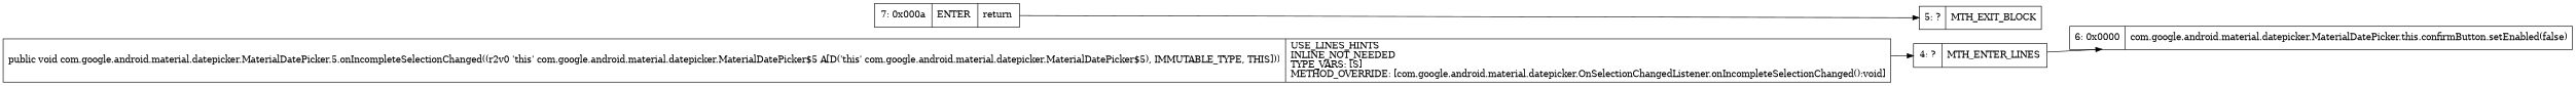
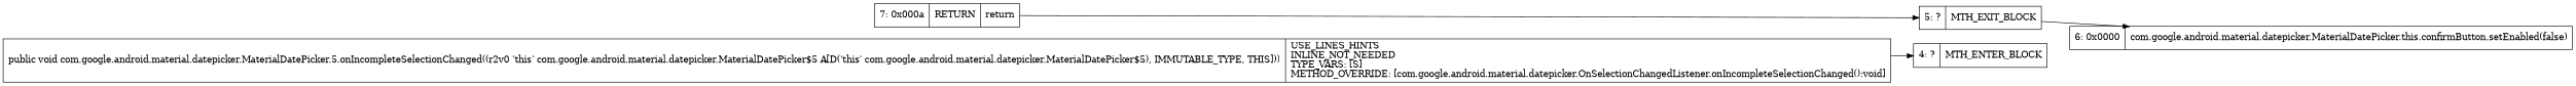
  digraph {
    rankdir=LR
    node [shape=record]
-   n1 [label="{4\:\ ?|MTH_ENTER_LINES\l}"]
+   n1 [label="{4\:\ ?|MTH_ENTER_BLOCK\l}"]
    n2 [label="{6\:\ 0x0000|com.google.android.material.datepicker.MaterialDatePicker.this.confirmButton.setEnabled(false)\l}"]
-   n3 [label="{7\:\ 0x000a|ENTER\l|return\l}"]
+   n3 [label="{7\:\ 0x000a|RETURN\l|return\l}"]
    n4 [label="{5\:\ ?|MTH_EXIT_BLOCK\l}"]
    n5 [label="{public void com.google.android.material.datepicker.MaterialDatePicker.5.onIncompleteSelectionChanged((r2v0 'this' com.google.android.material.datepicker.MaterialDatePicker$5 A[D('this' com.google.android.material.datepicker.MaterialDatePicker$5), IMMUTABLE_TYPE, THIS]))  | USE_LINES_HINTS\lINLINE_NOT_NEEDED\lTYPE_VARS: [S]\lMETHOD_OVERRIDE: [com.google.android.material.datepicker.OnSelectionChangedListener.onIncompleteSelectionChanged():void]\l}"]
-   n1 -> n2
+   n4 -> n2
    n3 -> n4
    n5 -> n1
  }
